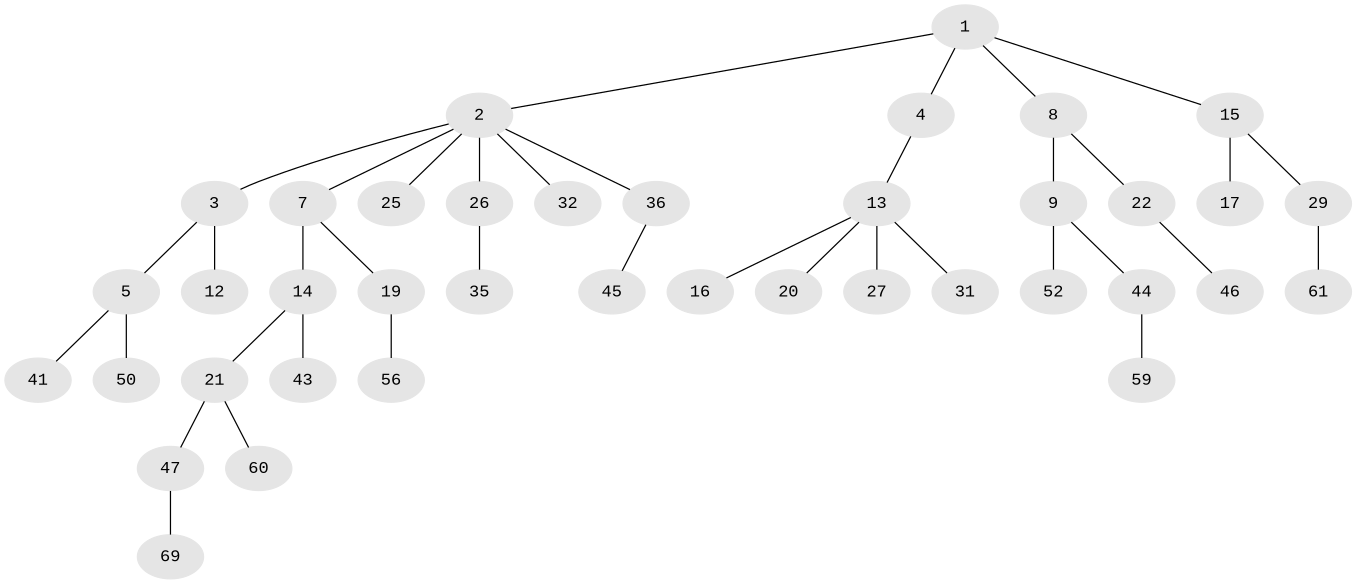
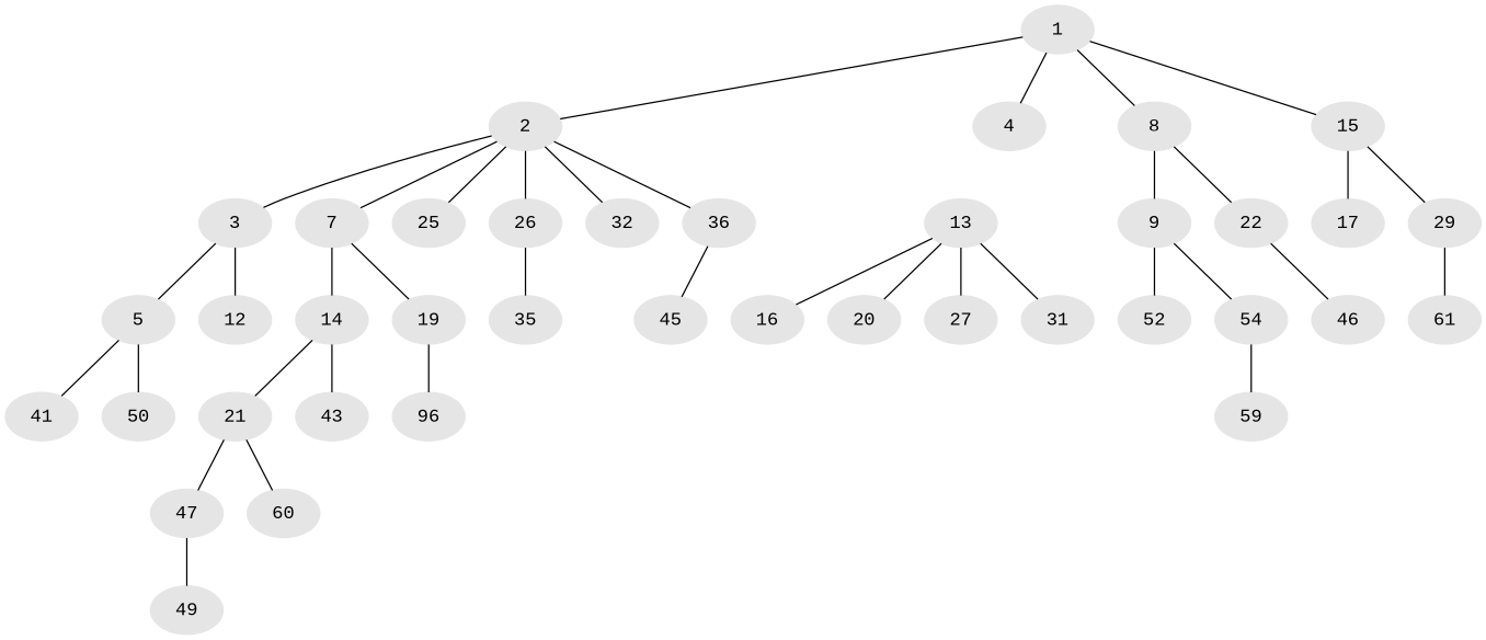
  graph {
    fontname="Liberation Mono"
    node [color=gray90 fontname="Liberation Mono" style=filled]
    edge [fontname="Liberation Mono"]
    1 [super="+6"]
    2 [super="+23"]
    4
    8 [super="+11"]
    15
    3 [super="+24"]
    7
    25
    26 [super="+48"]
    32 [super="+42"]
    36
    13 [super="+53"]
    9 [super="+10"]
    22 [super="+57"]
    17 [super="+34"]
    29 [super="+37"]
    5 [super="+38"]
    12
    14 [super="+18"]
    19 [super="+62"]
    35
    45
    41 [super="+44"]
    50
    16 [super="+40"]
    20 [super="+30"]
    27 [super="+28"]
    31
    21 [super="+39"]
    43
-   56
+   56 [label=96]
    52
-   54 [super="+58" label=44]
+   54 [super="+58"]
    46
    59
    47 [super="+55"]
    60
    61
-   49 [super="+51" label=69]
+   49 [super="+51"]
    1 -- 2
    1 -- 4
    1 -- 8
    1 -- 15
    2 -- 3
    2 -- 7
    2 -- 25
    2 -- 26
    2 -- 32
    2 -- 36
-   4 -- 13
    8 -- 9
    8 -- 22
    15 -- 17
    15 -- 29
    3 -- 5
    3 -- 12
    7 -- 14
    7 -- 19
    26 -- 35
    36 -- 45
    13 -- 16
    13 -- 20
    13 -- 27
    13 -- 31
    9 -- 52
    9 -- 54
    22 -- 46
    29 -- 61
    5 -- 41
    5 -- 50
    14 -- 21
    14 -- 43
    19 -- 56
    21 -- 47
    21 -- 60
    54 -- 59
    47 -- 49
  }
